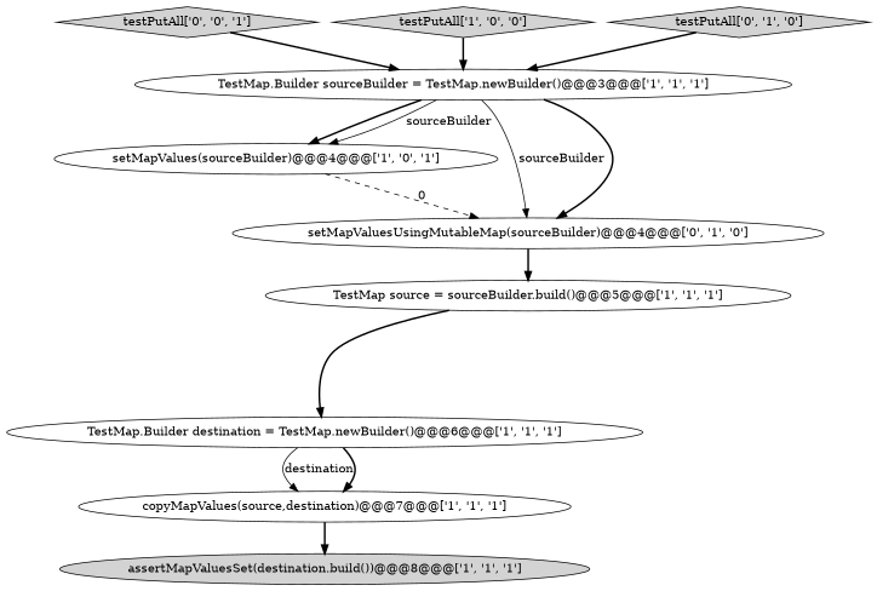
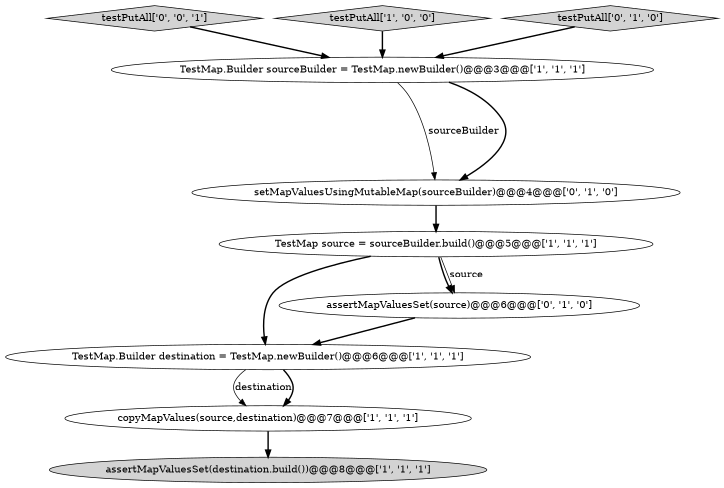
  digraph {
    node [fillcolor=white shape=ellipse style=filled]
    edge [style=bold]
-   n1 [label="setMapValues(sourceBuilder)@@@4@@@['1', '0', '1']"]
    n2 [label="setMapValuesUsingMutableMap(sourceBuilder)@@@4@@@['0', '1', '0']"]
    n3 [label="TestMap source = sourceBuilder.build()@@@5@@@['1', '1', '1']"]
    n4 [label="TestMap.Builder destination = TestMap.newBuilder()@@@6@@@['1', '1', '1']"]
+   n5 [label="assertMapValuesSet(source)@@@6@@@['0', '1', '0']"]
    n6 [label="copyMapValues(source,destination)@@@7@@@['1', '1', '1']"]
    n7 [fillcolor=lightgray label="assertMapValuesSet(destination.build())@@@8@@@['1', '1', '1']"]
    n8 [fillcolor=lightgray label="testPutAll['0', '0', '1']" shape=diamond]
    n9 [label="TestMap.Builder sourceBuilder = TestMap.newBuilder()@@@3@@@['1', '1', '1']"]
    n10 [fillcolor=lightgray label="testPutAll['1', '0', '0']" shape=diamond]
    n11 [fillcolor=lightgray label="testPutAll['0', '1', '0']" shape=diamond]
-   n1 -> n2 [label=0 style=dashed]
    n2 -> n3
    n3 -> n4
+   n3 -> n5
+   n3 -> n5 [label=source style=solid]
    n4 -> n6 [label=destination style=solid]
    n4 -> n6
+   n5 -> n4
    n6 -> n7
    n8 -> n9
-   n9 -> n1
-   n9 -> n1 [label=sourceBuilder style=solid]
    n9 -> n2 [label=sourceBuilder style=solid]
    n9 -> n2
    n10 -> n9
    n11 -> n9
  }
